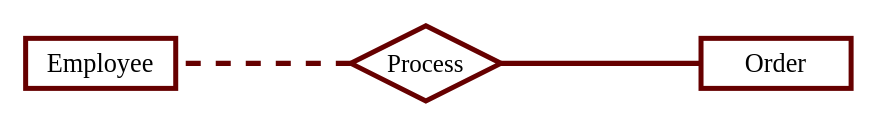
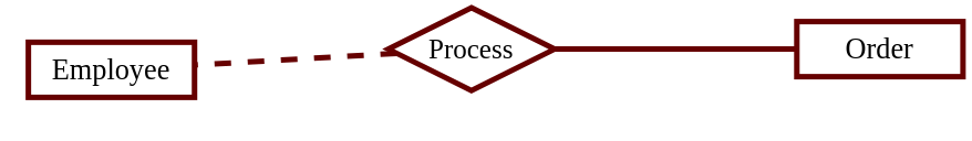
  <mxCell id="0" />
  <mxCell id="1" parent="0" />
- <mxCell id="2" value="&lt;font style=&quot;font-size: 21px;&quot; face=&quot;Times New Roman&quot;&gt;Order&lt;/font&gt;" style="whiteSpace=wrap;html=1;align=center;strokeWidth=4;strokeColor=#660000;" parent="1" vertex="1"><mxGeometry x="560" y="30" width="120" height="40" as="geometry" /></mxCell>
+ <mxCell id="2" value="&lt;font style=&quot;font-size: 21px;&quot; face=&quot;Times New Roman&quot;&gt;Order&lt;/font&gt;" style="whiteSpace=wrap;html=1;align=center;strokeWidth=4;strokeColor=#660000;" parent="1" vertex="1"><mxGeometry x="575" y="15" width="120" height="40" as="geometry" /></mxCell>
  <mxCell id="3" value="&lt;font face=&quot;Times New Roman&quot; style=&quot;font-size: 21px;&quot;&gt;Employee&lt;/font&gt;" style="whiteSpace=wrap;html=1;align=center;strokeWidth=4;strokeColor=#660000;" parent="1" vertex="1"><mxGeometry x="20" y="30" width="120" height="40" as="geometry" /></mxCell>
  <mxCell id="4" style="rounded=0;orthogonalLoop=1;jettySize=auto;html=1;fontSize=18;endArrow=none;endFill=0;strokeWidth=4;strokeColor=#660000;dashed=1;" parent="1" source="6" target="3" edge="1"><mxGeometry relative="1" as="geometry" /></mxCell>
  <mxCell id="5" style="edgeStyle=none;rounded=0;orthogonalLoop=1;jettySize=auto;html=1;fontSize=18;endArrow=none;endFill=0;strokeWidth=4;strokeColor=#660000;" parent="1" source="6" target="2" edge="1"><mxGeometry relative="1" as="geometry" /></mxCell>
- <mxCell id="6" value="&lt;font style=&quot;font-size: 20px;&quot; face=&quot;Times New Roman&quot;&gt;Process&lt;/font&gt;" style="shape=rhombus;perimeter=rhombusPerimeter;whiteSpace=wrap;html=1;align=center;fontSize=18;strokeWidth=4;strokeColor=#660000;" parent="1" vertex="1"><mxGeometry x="280" y="20" width="120" height="60" as="geometry" /></mxCell>
+ <mxCell id="6" value="&lt;font style=&quot;font-size: 20px;&quot; face=&quot;Times New Roman&quot;&gt;Process&lt;/font&gt;" style="shape=rhombus;perimeter=rhombusPerimeter;whiteSpace=wrap;html=1;align=center;fontSize=18;strokeWidth=4;strokeColor=#660000;" parent="1" vertex="1"><mxGeometry x="280" y="5" width="120" height="60" as="geometry" /></mxCell>
